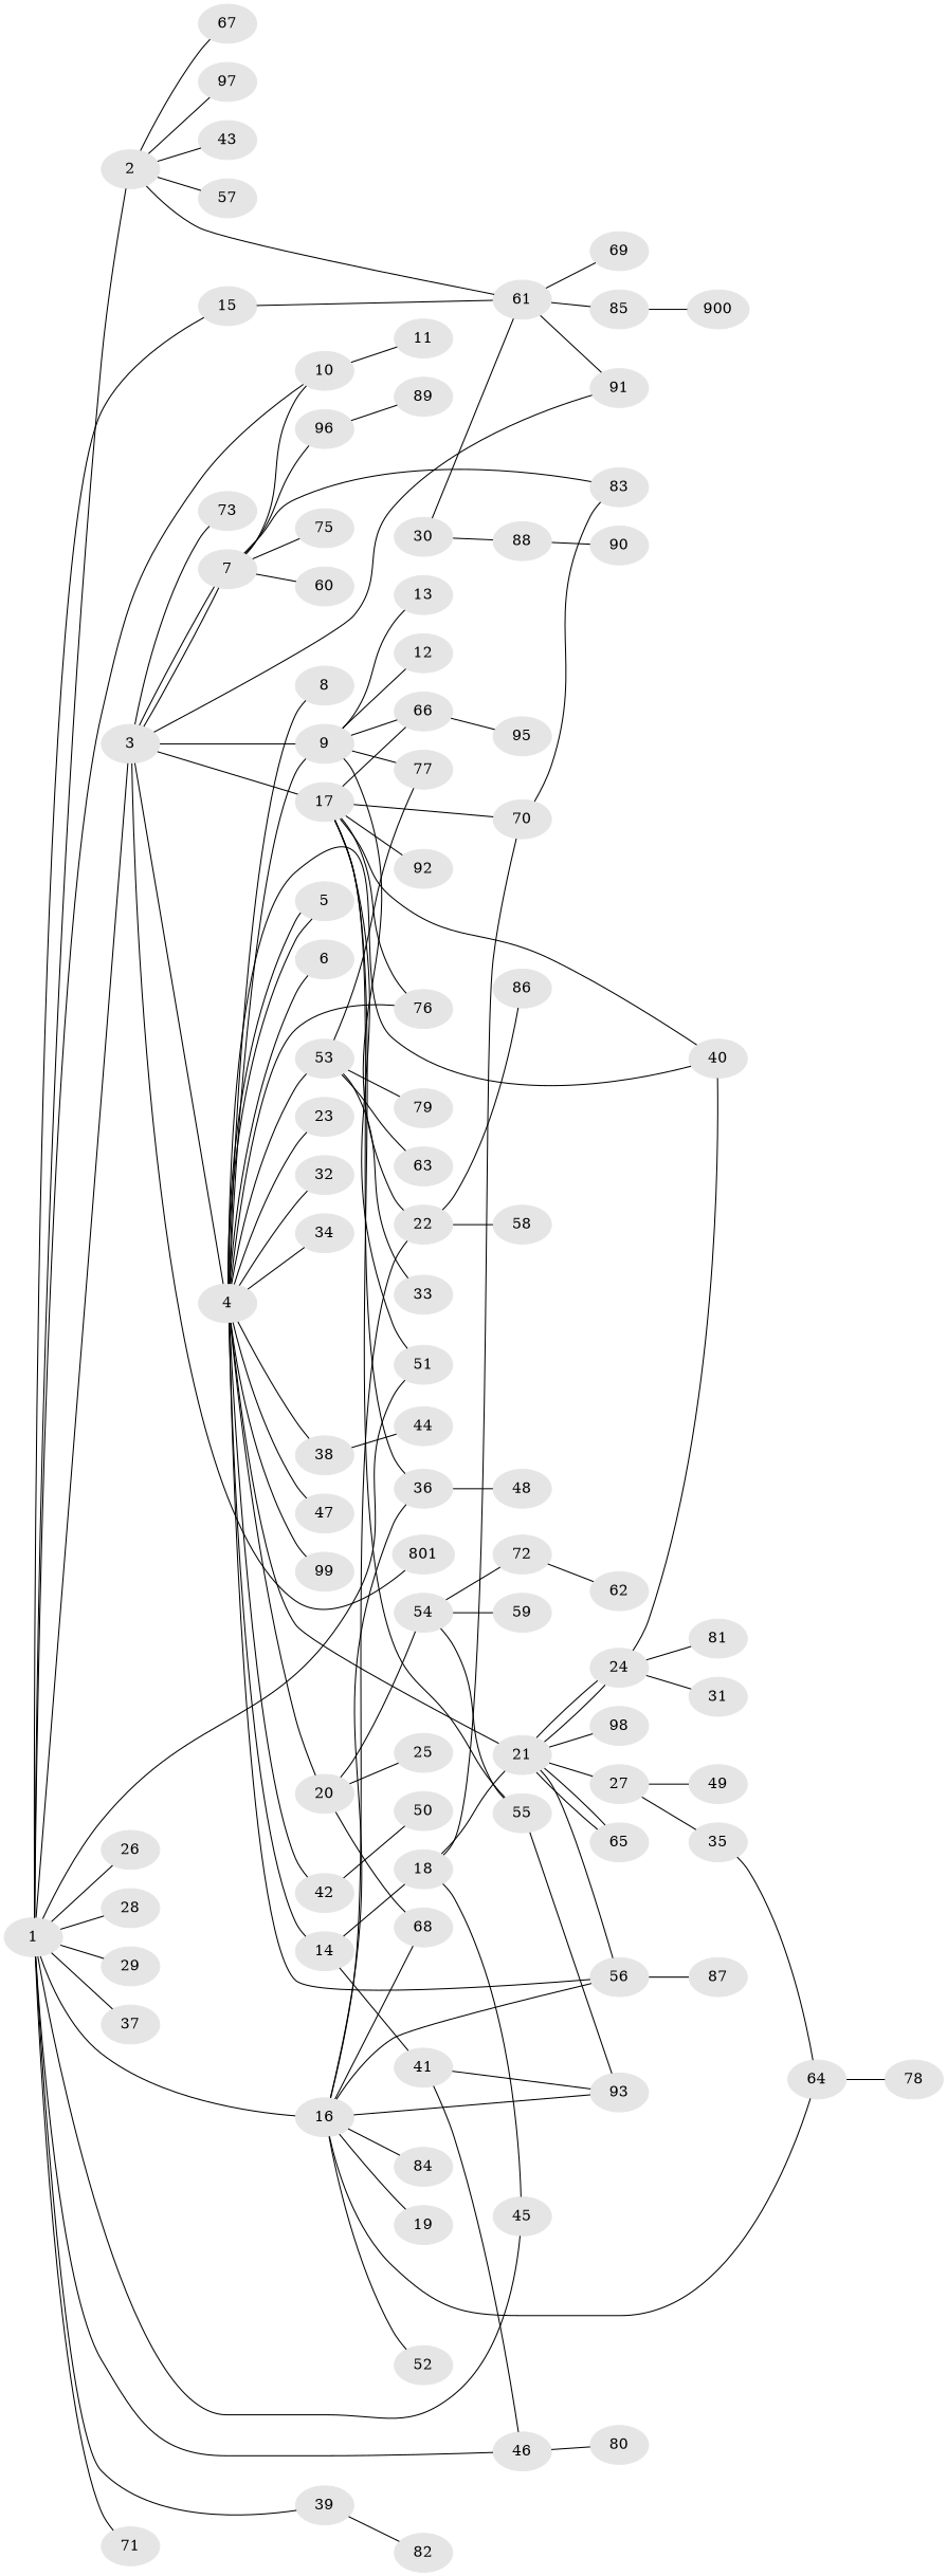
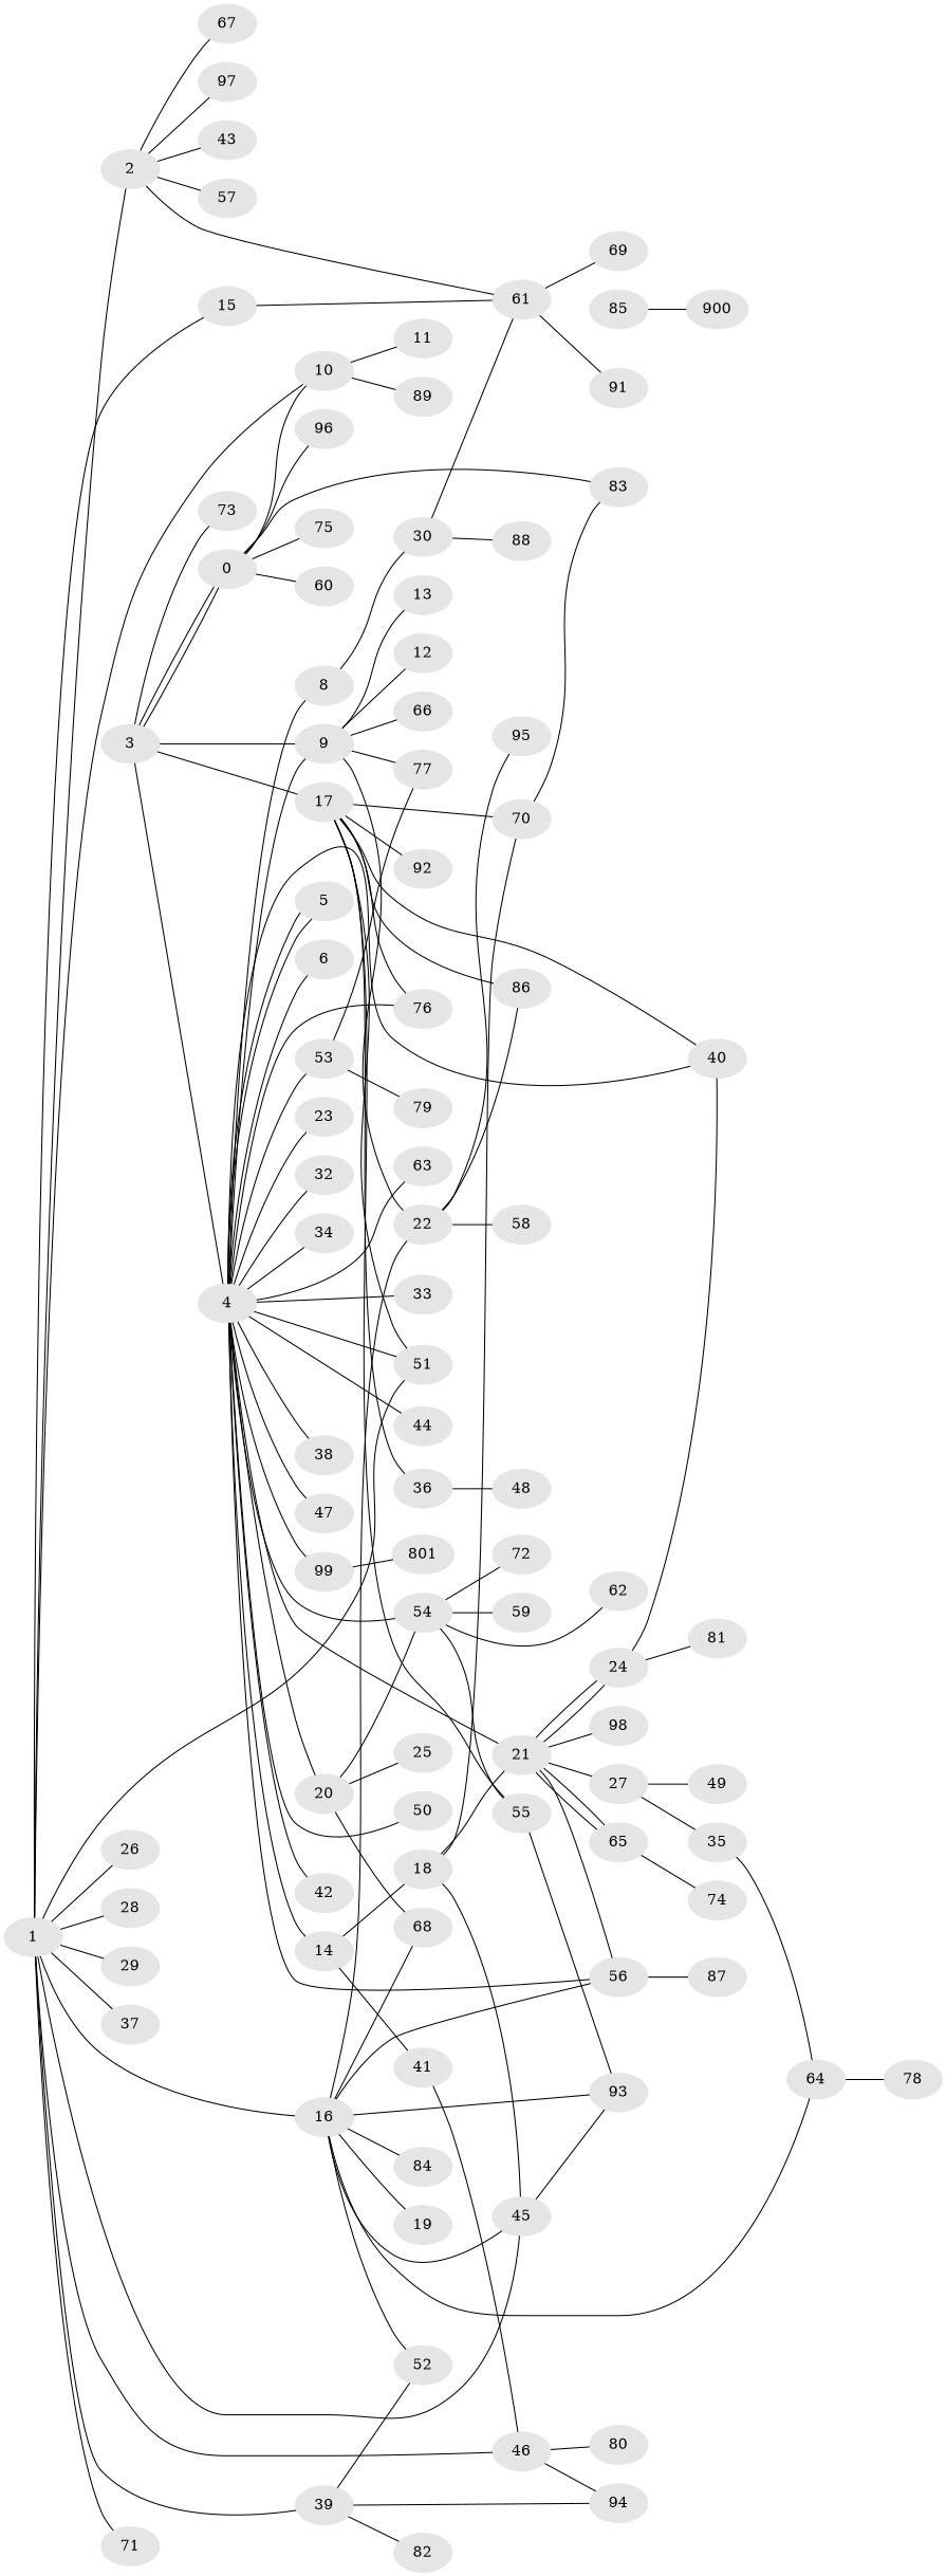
  graph {
    rankdir=LR
    node [color=gray90 style=filled]
    1
    2
    3
    10
    15
    16
    26
    28
    29
    37
    39
    45
    46
    51
    71
    43
    57
    61
    67
    97
    4
-   7
+   7 [label=0]
    9
    17
    73
    91
    n27 [label=801]
    11
    89
    56
    22
    19
    36
    52
    64
    68
    84
    93
    82
+   94
    80
    69
    85
    5
    6
    8
    14
    20
    21
    23
    32
    33
    34
    38
    40
    42
    44
    47
    50
    53
    54
    63
    76
    99
    60
    75
    83
    96
    12
    13
    66
    77
    55
    70
    92
    30
    18
    41
    25
    24
    27
    65
    98
    79
    59
    62
    72
    87
    88
    58
    86
    95
    48
    78
-   31
    81
    35
    49
-   90
+   74
    n101 [label=900]
    1 -- 2
-   1 -- 3
    1 -- 10
    1 -- 15
    1 -- 16
    1 -- 26
    1 -- 28
    1 -- 29
    1 -- 37
    1 -- 39
    1 -- 45
    1 -- 46
    1 -- 51
    1 -- 71
    2 -- 43
    2 -- 57
    2 -- 61
    2 -- 67
    2 -- 97
    3 -- 4
    3 -- 7
    3 -- 7
    3 -- 9
    3 -- 17
    3 -- 73
-   3 -- 91
-   3 -- n27
+   99 -- n27
    10 -- 11
-   96 -- 89
+   10 -- 89
    15 -- 61
    16 -- 56
    16 -- 22
    16 -- 19
-   16 -- 36
+   16 -- 45
    16 -- 52
    16 -- 64
    16 -- 68
    16 -- 84
    16 -- 93
+   39 -- 52
    39 -- 82
+   39 -- 94
+   46 -- 94
    46 -- 80
    61 -- 91
    61 -- 69
-   61 -- 85
+   4 -- 51
    4 -- 9
    4 -- 56
    4 -- 5
    4 -- 5
    4 -- 6
    4 -- 8
    4 -- 14
    4 -- 20
    4 -- 21
    4 -- 23
    4 -- 32
-   53 -- 33
+   4 -- 33
    4 -- 34
    4 -- 38
    4 -- 40
    4 -- 42
-   38 -- 44
+   4 -- 44
    4 -- 47
-   42 -- 50
+   4 -- 50
    4 -- 53
-   53 -- 63
+   4 -- 54
+   4 -- 63
    4 -- 76
    4 -- 99
    7 -- 10
    7 -- 60
    7 -- 75
    7 -- 83
    7 -- 96
    9 -- 22
    9 -- 12
    9 -- 13
    9 -- 66
    9 -- 77
    17 -- 51
    17 -- 36
    17 -- 40
    17 -- 76
-   17 -- 66
+   17 -- 86
    17 -- 55
    17 -- 70
    17 -- 92
    56 -- 87
    22 -- 58
    22 -- 86
-   66 -- 95
+   22 -- 95
    36 -- 48
    64 -- 78
    85 -- n101
+   8 -- 30
    14 -- 18
    14 -- 41
    20 -- 68
    20 -- 54
    20 -- 25
    21 -- 56
    21 -- 24
    21 -- 24
    21 -- 27
    21 -- 65
    21 -- 65
    21 -- 98
    53 -- 77
    53 -- 79
    54 -- 55
    54 -- 59
-   72 -- 62
+   54 -- 62
    54 -- 72
    55 -- 93
    70 -- 83
    30 -- 61
    30 -- 88
    18 -- 45
    18 -- 21
    18 -- 70
    41 -- 46
-   41 -- 93
+   45 -- 93
    24 -- 40
-   24 -- 31
    24 -- 81
    27 -- 35
    27 -- 49
-   88 -- 90
+   65 -- 74
    35 -- 64
  }
